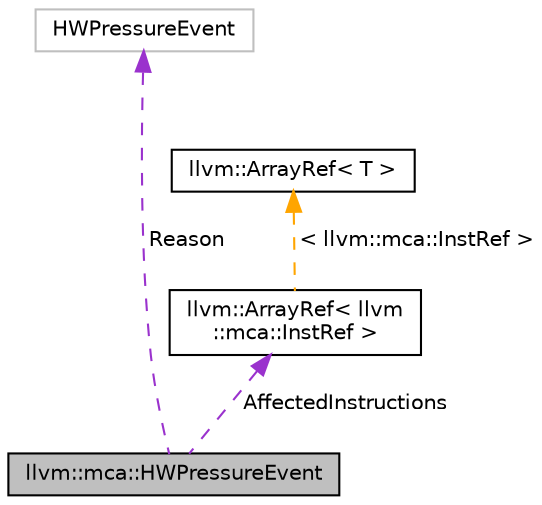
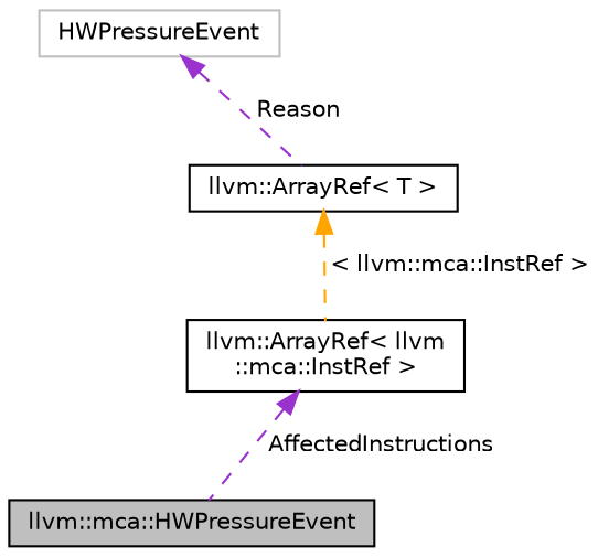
  digraph {
    node [color=black fontname=Helvetica fontsize=10 shape=record]
    edge [color=darkorchid3 dir=back fontname=Helvetica fontsize=10 labelfontname=Helvetica labelfontsize=10 style=dashed]
    n1 [fillcolor=grey75 fontcolor=black height=0.2 label="llvm::mca::HWPressureEvent" style=filled width=0.4]
    n2 [height=0.2 label="llvm::ArrayRef\< llvm\l::mca::InstRef \>" width=0.4]
    n3 [height=0.2 label="llvm::ArrayRef\< T \>" width=0.4]
    n4 [color=grey75 height=0.2 label=HWPressureEvent width=0.4]
    n2 -> n1 [label=" AffectedInstructions"]
    n3 -> n2 [color=orange label=" \< llvm::mca::InstRef \>"]
-   n4 -> n1 [label=" Reason"]
+   n4 -> n3 [label=" Reason"]
  }
